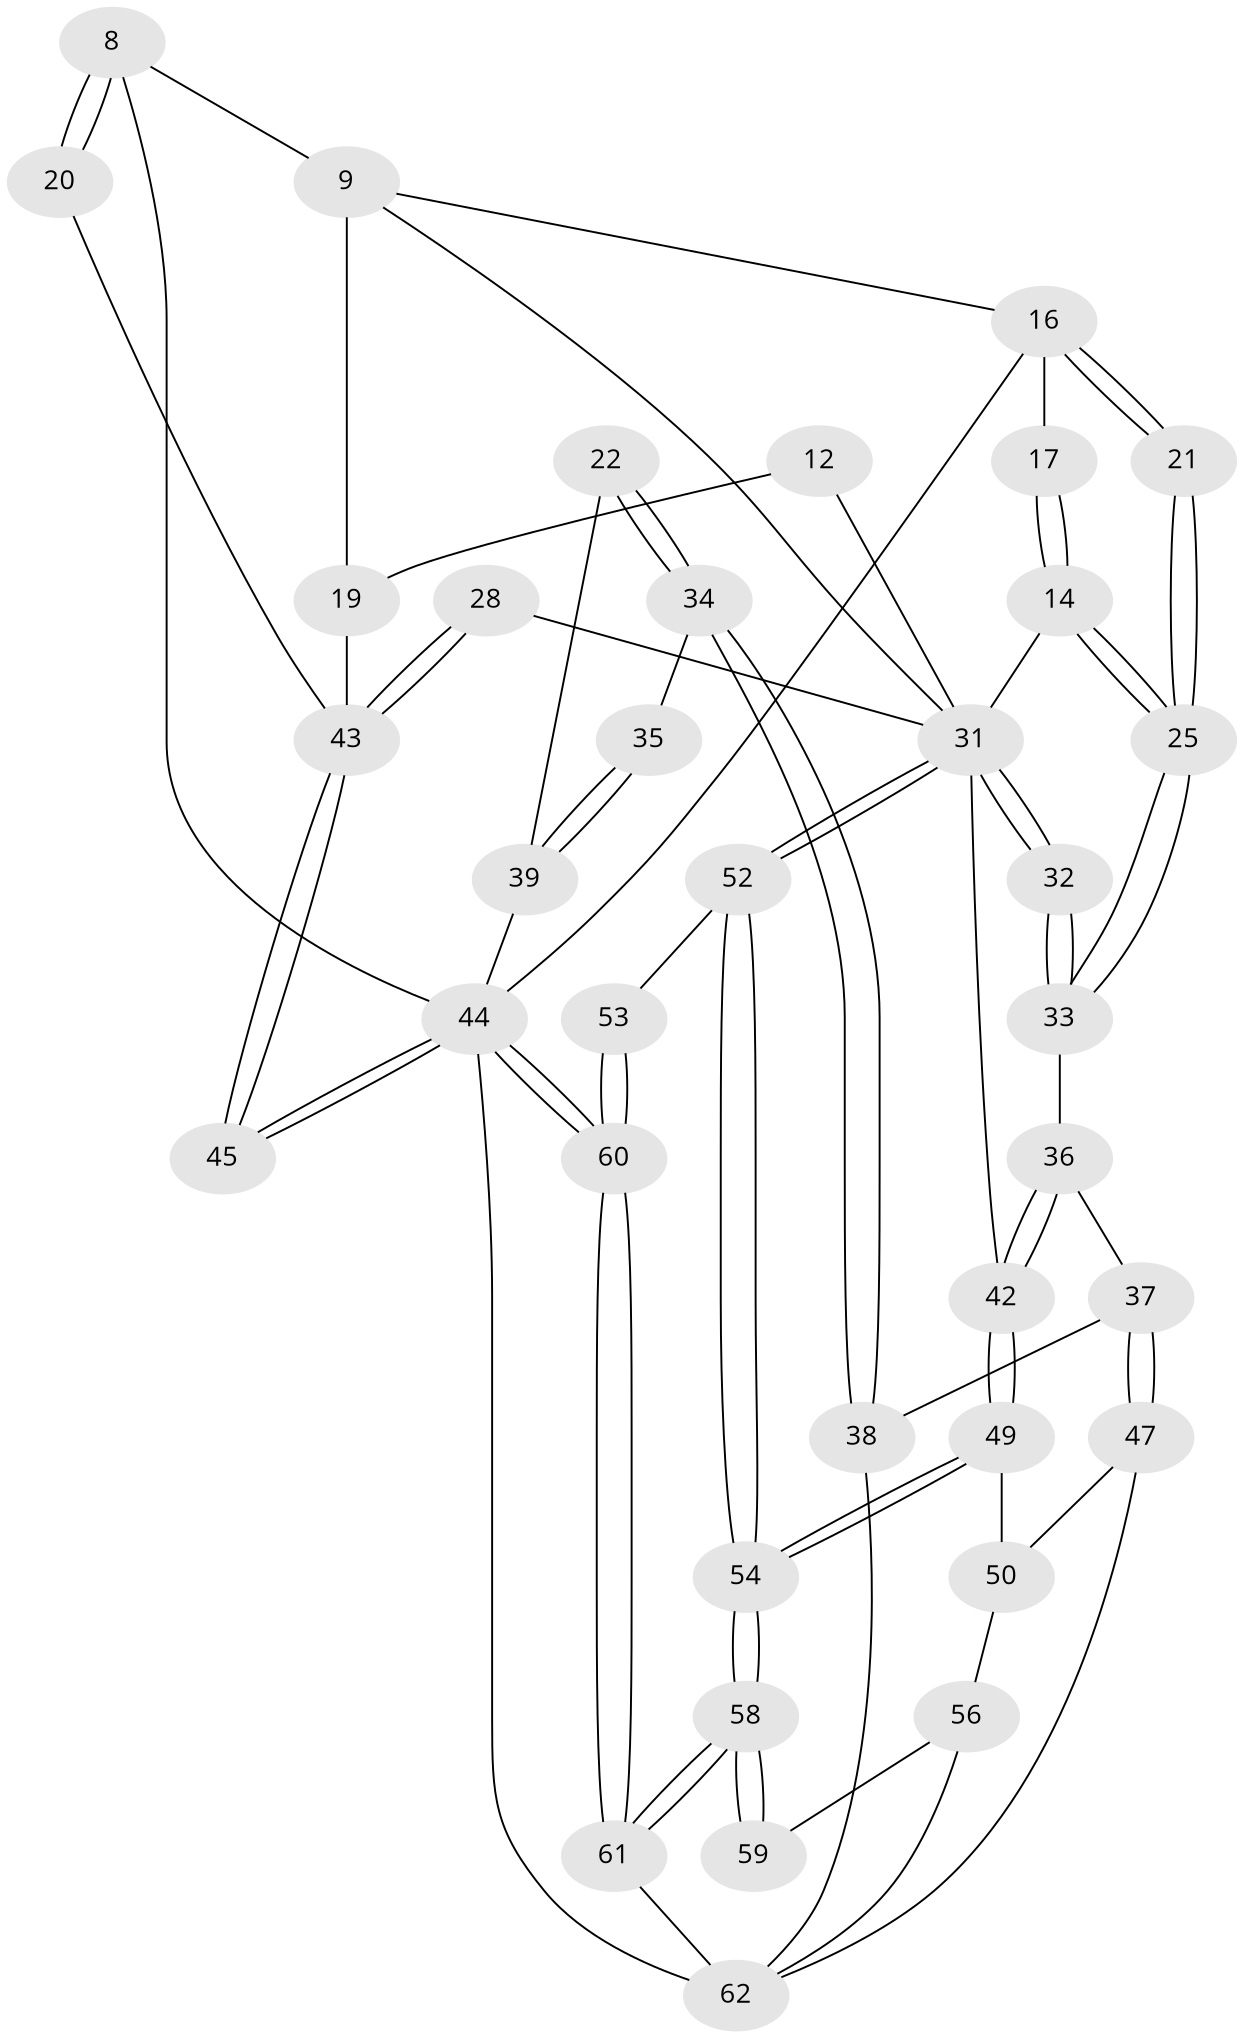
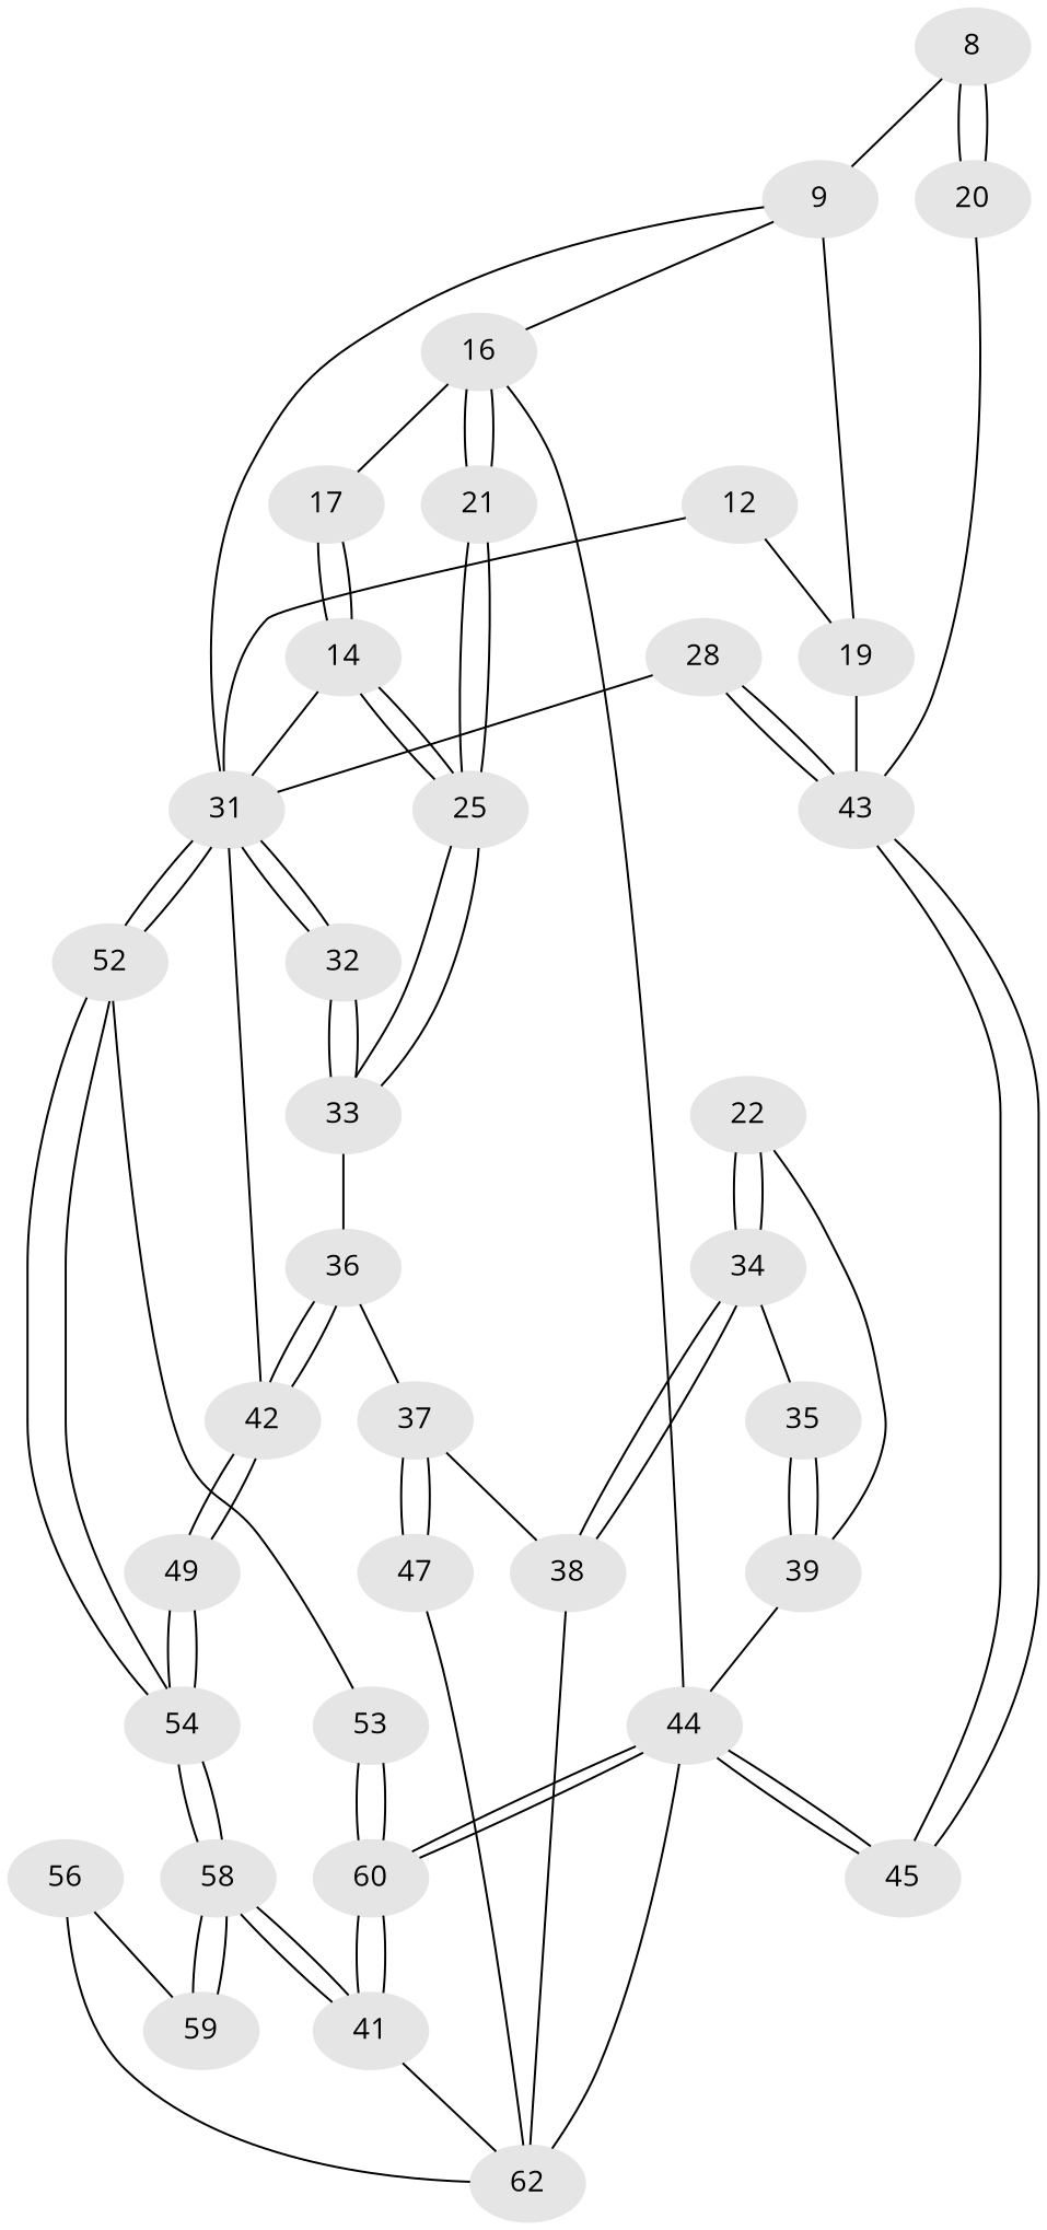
  graph {
    fontname="Open Sans"
    node [color=gray90 fontname="Open Sans" style=filled]
    edge [fontname="Open Sans"]
    8 [super="+1+2"]
    9 [super="+7+6"]
    20
    44 [super="+41+40"]
    16 [super="+4"]
    19 [super="+11"]
    31 [super="+30"]
    43 [super="+26+27"]
    62 [super="+57"]
    45
    60
    17
    21
    32
    52 [super="+51"]
    42
    12
    n18 [label=14]
    25
    33
    22
    34
    39 [super="+24+23"]
    35
    38
    36
    28
    53
    54
    49
    37
    47
-   50
-   61
+   61 [label=41]
    56 [super="+55"]
    58
    59
    8 -- 9
    8 -- 20 [weight=2]
    8 -- 20
-   8 -- 44 [weight=2]
    9 -- 16
    9 -- 19 [weight=2]
    9 -- 31
    20 -- 43
    44 -- 62 [weight=2]
    44 -- 45
    44 -- 45
    44 -- 60
    44 -- 60
    16 -- 44
    16 -- 17
    16 -- 21
    16 -- 21
    19 -- 43
    31 -- 32
    31 -- 32
    31 -- 52 [weight=2]
    31 -- 52
    31 -- 42
    43 -- 45
    43 -- 45
    60 -- 61
    60 -- 61
    17 -- n18
    17 -- n18
    21 -- 25
    21 -- 25
    32 -- 33
    32 -- 33
    52 -- 53
    52 -- 54
    52 -- 54
    42 -- 49
    42 -- 49
    12 -- 19 [weight=2]
    12 -- 31
    n18 -- 31
    n18 -- 25
    n18 -- 25
    25 -- 33
    25 -- 33
    33 -- 36
    22 -- 34
    22 -- 34
    22 -- 39
    34 -- 35
    34 -- 38
    34 -- 38
    39 -- 44 [weight=2]
    35 -- 39 [weight=2]
    35 -- 39
    38 -- 62
    36 -- 42
    36 -- 42
    36 -- 37
    28 -- 31
    28 -- 43 [weight=2]
    28 -- 43
    53 -- 60
    53 -- 60
    54 -- 58
    54 -- 58
    49 -- 54
    49 -- 54
-   49 -- 50
    37 -- 38
    37 -- 47
    37 -- 47
    47 -- 62
-   47 -- 50
-   50 -- 56
    61 -- 62
    56 -- 62
    56 -- 59 [weight=2]
    58 -- 61
    58 -- 61
    58 -- 59
    58 -- 59
  }
